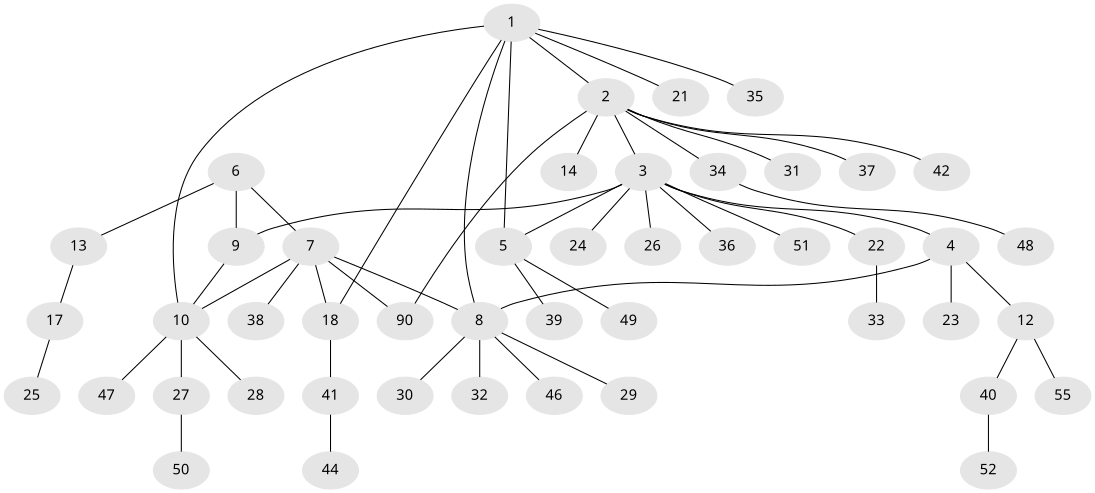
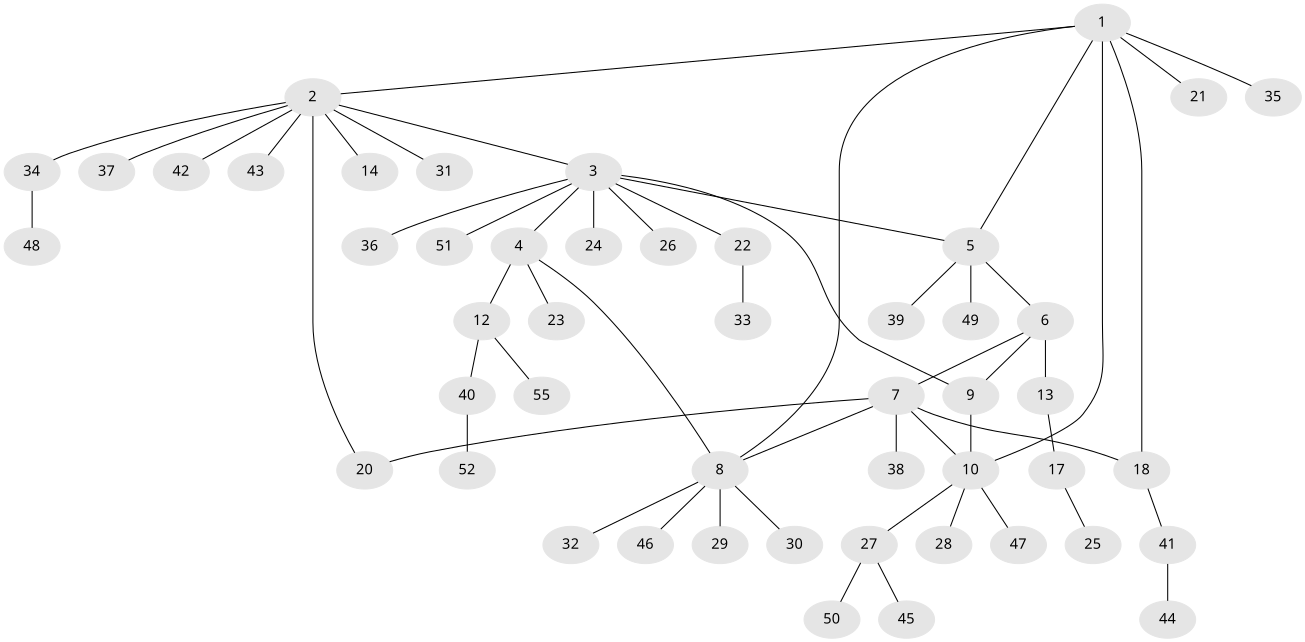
  graph {
    fontname="Noto Sans"
    node [color=gray90 fontname="Noto Sans" style=filled]
    edge [fontname="Noto Sans"]
    1
    2
    5
    8
    10
    18
    21
    35
    3
    14
-   20 [label=90]
+   20
    31
    34
    37
    42
+   43
    6
    39
    49
    29
    30
    32
    46
    27
    28
    47
    41
    4
    9
    22
    24
    26
    36
    51
    48
    12
    23
    33
    n39 [label=55]
    40
    7
    13
    38
    17
+   45
    50
    52
    25
    44
    1 -- 2
    1 -- 5
    1 -- 8
    1 -- 10
    1 -- 18
    1 -- 21
    1 -- 35
    2 -- 3
    2 -- 14
    2 -- 20
    2 -- 31
    2 -- 34
    2 -- 37
    2 -- 42
+   2 -- 43
+   5 -- 6
    5 -- 39
    5 -- 49
    8 -- 29
    8 -- 30
    8 -- 32
    8 -- 46
    10 -- 27
    10 -- 28
    10 -- 47
    18 -- 41
    3 -- 5
    3 -- 4
    3 -- 9
    3 -- 22
    3 -- 24
    3 -- 26
    3 -- 36
    3 -- 51
    34 -- 48
    6 -- 9
    6 -- 7
    6 -- 13
+   27 -- 45
    27 -- 50
    41 -- 44
    4 -- 8
    4 -- 12
    4 -- 23
    9 -- 10
    22 -- 33
    12 -- n39
    12 -- 40
    40 -- 52
    7 -- 8
    7 -- 10
    7 -- 18
    7 -- 20
    7 -- 38
    13 -- 17
    17 -- 25
  }
